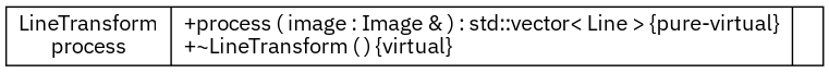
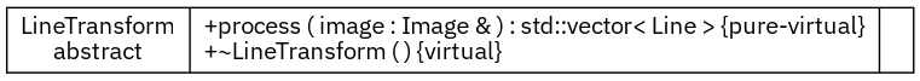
  digraph {
    rankdir=TB
    fontname="IBM Plex Sans"
-   n1 [label="LineTransform\nprocess\n|+process ( image : Image & ) : std::vector\< Line \> \{pure-virtual\}\l+~LineTransform (  ) \{virtual\}\l|" shape=record fontname="IBM Plex Sans"]
+   n1 [label="LineTransform\nabstract\n|+process ( image : Image & ) : std::vector\< Line \> \{pure-virtual\}\l+~LineTransform (  ) \{virtual\}\l|" shape=record fontname="IBM Plex Sans"]
  }
